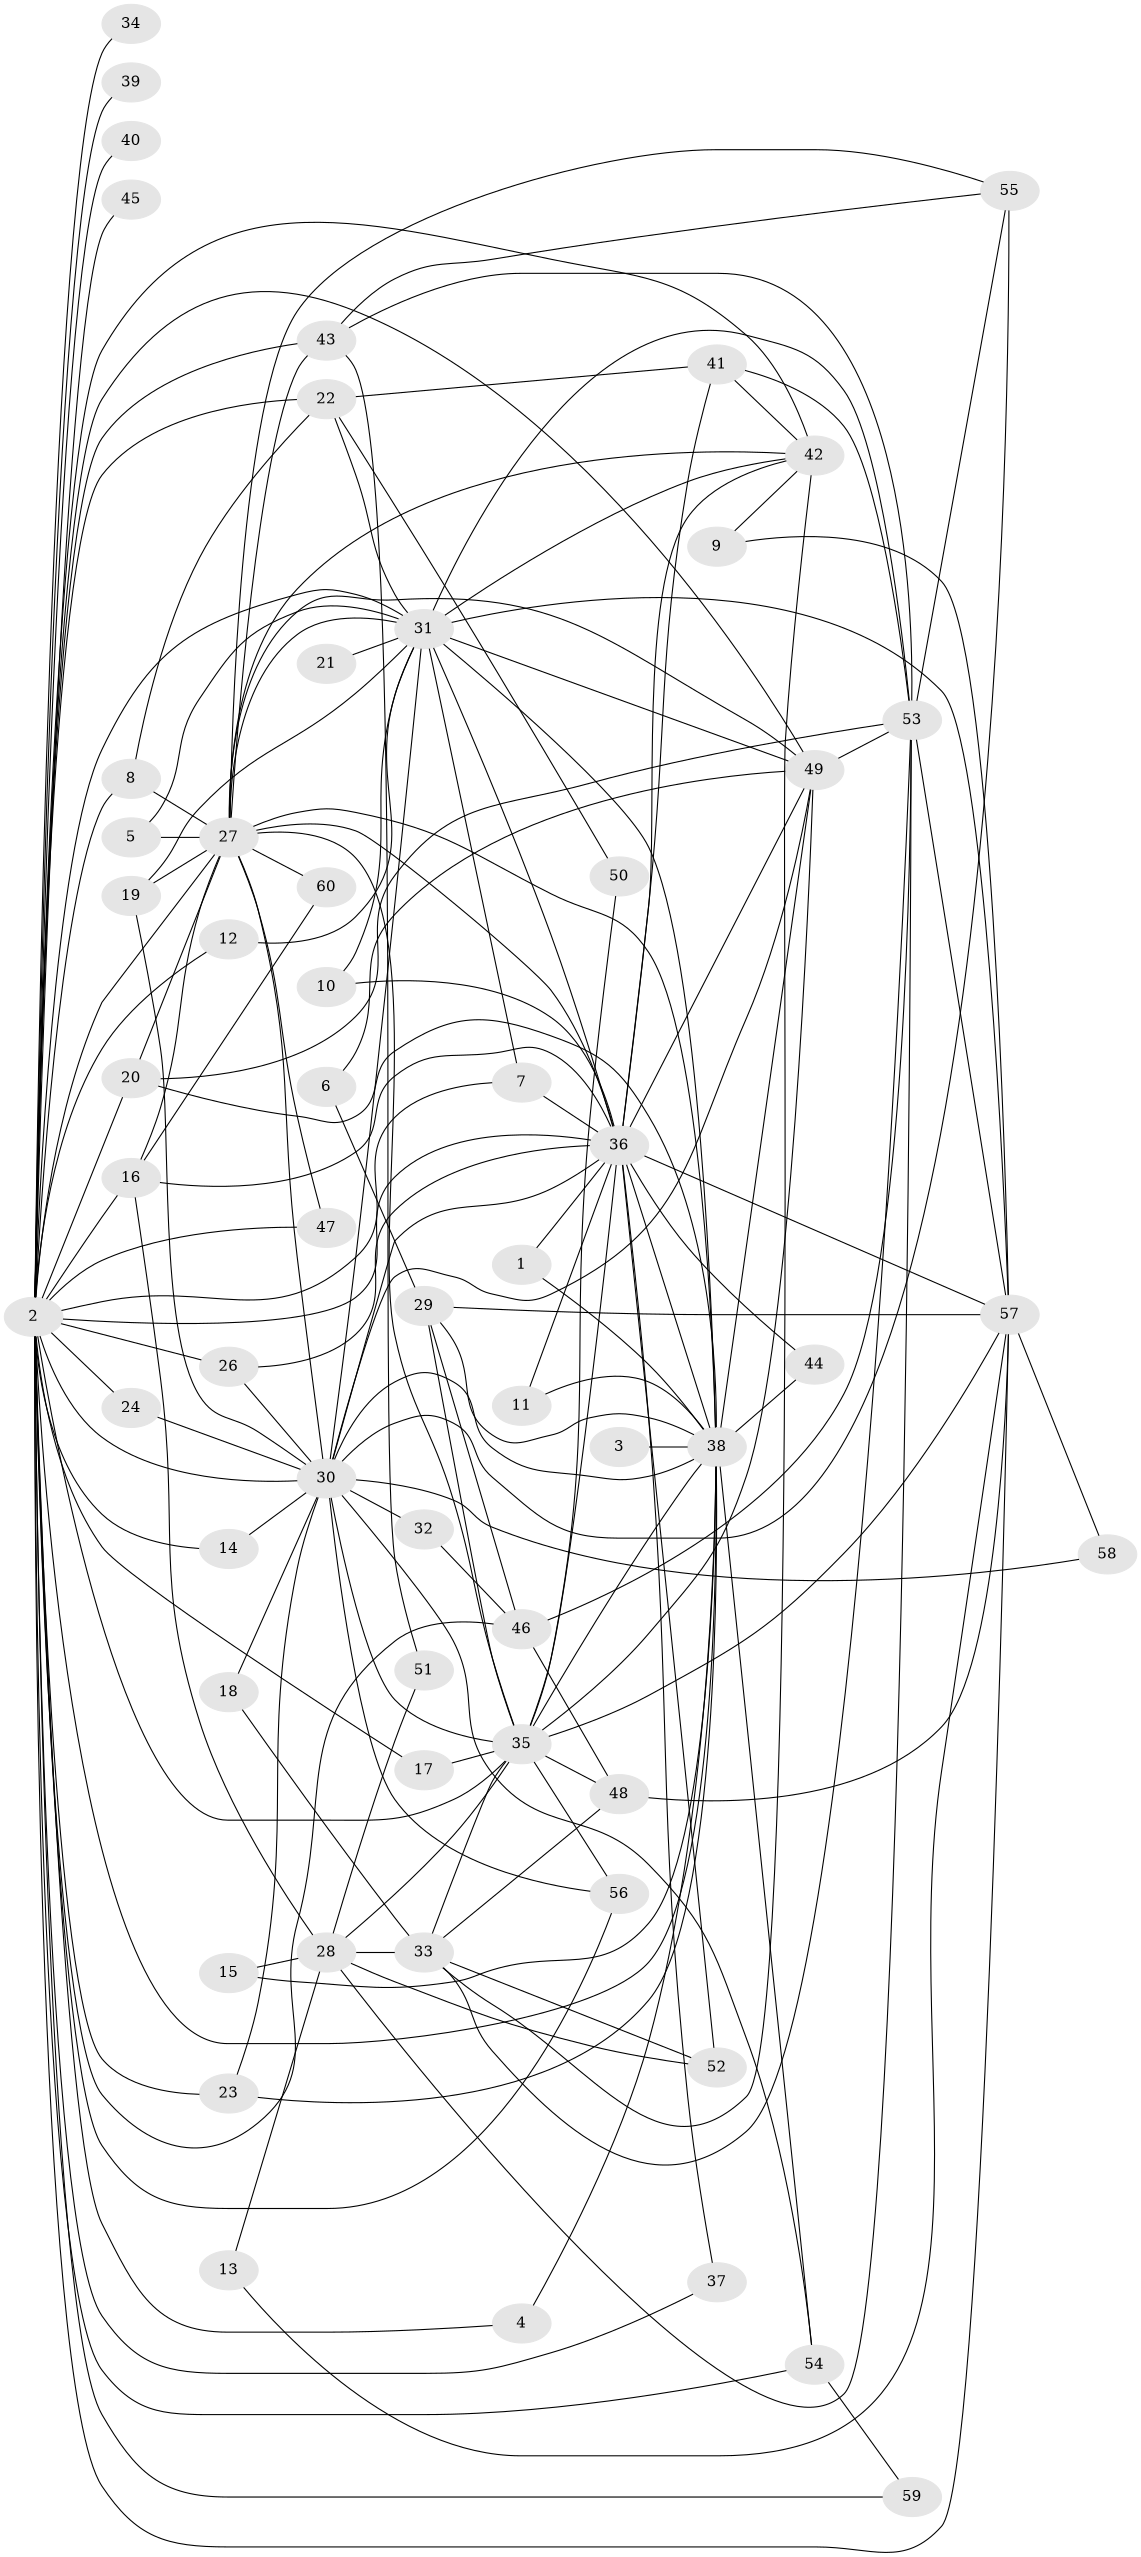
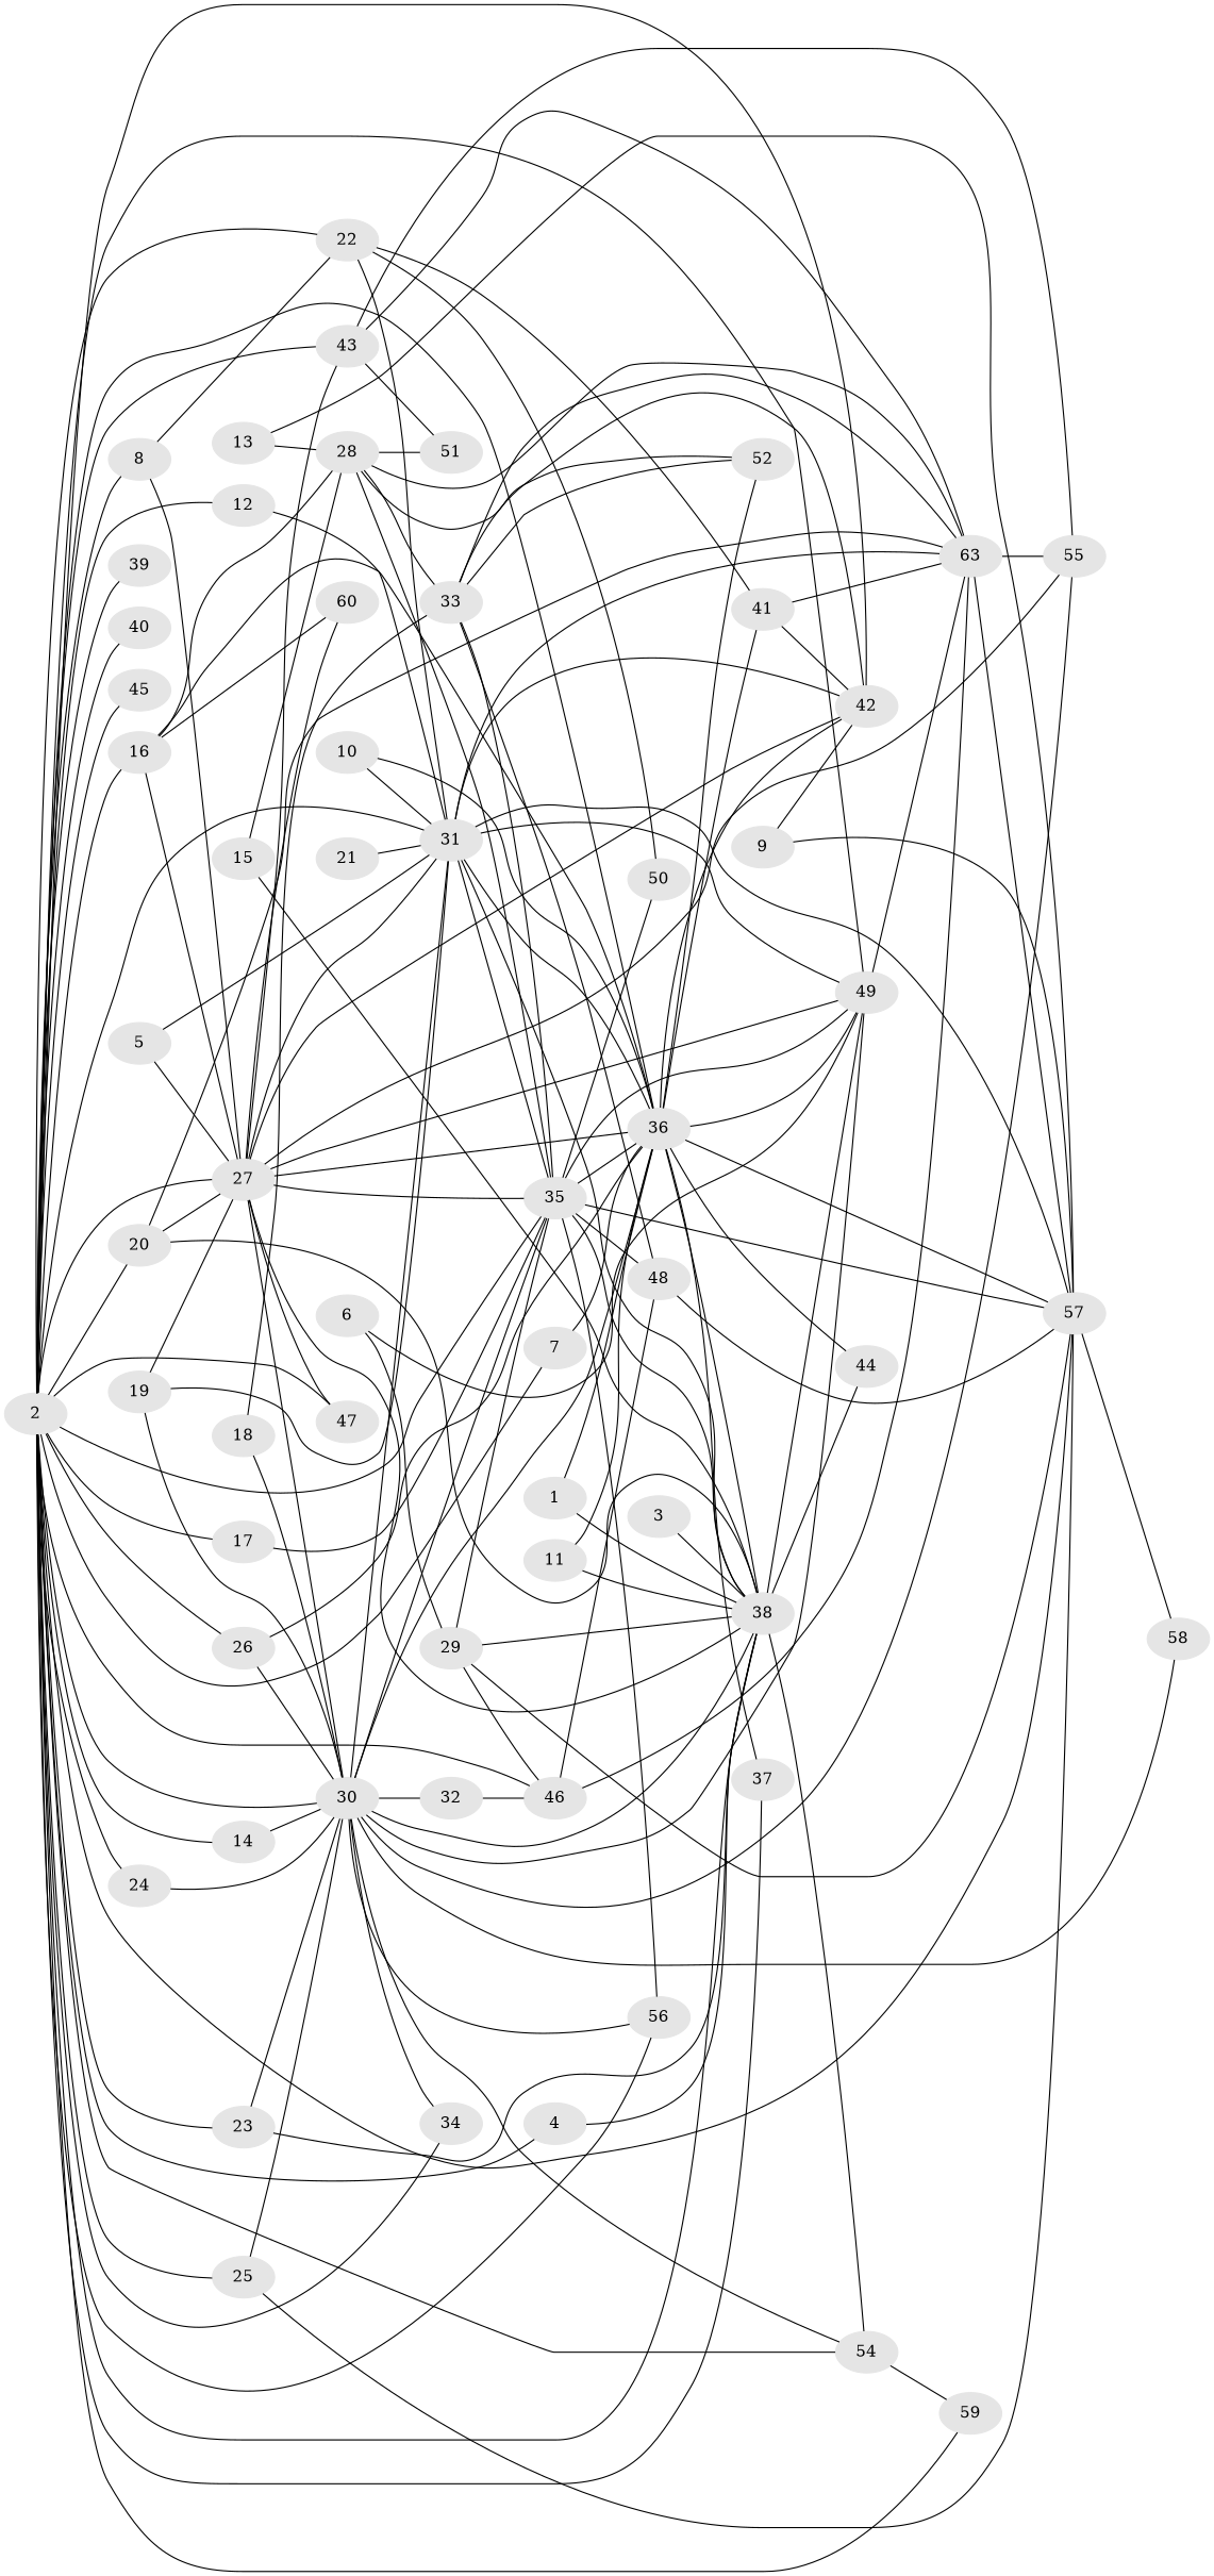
  graph {
    rankdir=LR
    node [color=gray90 style=filled]
    edge [weight=1.0]
    1
    36
    38
    37
    42
    49
    57
    41
    52
    44
    54
    2
    4
    7
    8
    12
    14
    16
    17
    20
    22
    23
    24
+   25
    26
    27
    30
    31
    34
    35
    39
    40
    43
    45
    46
    47
    56
    59
    28
    60
-   53
+   53 [label=63]
    50
    55
    32
    58
    48
    51
    3
    5
    6
    29
    9
    10
    11
    13
    33
    15
    18
    19
    21
    1 -- 36
    1 -- 38
    36 -- 38
    36 -- 37
    36 -- 42 [weight=2.0]
    36 -- 49
    36 -- 57
    36 -- 41
    36 -- 52
    36 -- 44 [weight=2.0]
    38 -- 49 [weight=2.0]
    38 -- 44
    38 -- 54
    49 -- 53
    57 -- 58
    41 -- 42
    41 -- 53
    54 -- 59
    2 -- 36 [weight=3.0]
    2 -- 38 [weight=3.0]
    2 -- 37
    2 -- 42
    2 -- 49 [weight=5.0]
    2 -- 57
    2 -- 54 [weight=2.0]
    2 -- 4
    2 -- 7
    2 -- 8 [weight=2.0]
    2 -- 12
    2 -- 14
    2 -- 16
    2 -- 17
    2 -- 20
    2 -- 22
    2 -- 23
    2 -- 24 [weight=2.0]
+   2 -- 25
    2 -- 26 [weight=2.0]
    2 -- 27 [weight=4.0]
    2 -- 30 [weight=5.0]
    2 -- 31 [weight=3.0]
    2 -- 34
    2 -- 35 [weight=3.0]
    2 -- 39 [weight=2.0]
    2 -- 40
    2 -- 43
    2 -- 45 [weight=2.0]
    2 -- 46
    2 -- 47
    2 -- 56
    2 -- 59
    4 -- 38
    7 -- 36
    8 -- 22
    8 -- 27
    12 -- 31
    14 -- 30
    16 -- 36
    16 -- 27
    16 -- 28
    16 -- 60
    17 -- 35
    20 -- 38
    20 -- 27
    20 -- 53
    22 -- 41
    22 -- 31
    22 -- 50
    23 -- 38
    23 -- 30
    24 -- 30
+   25 -- 57
+   25 -- 30
    26 -- 36
    26 -- 30
    27 -- 36
    27 -- 38
    27 -- 42 [weight=2.0]
    27 -- 49
    27 -- 30
    27 -- 31
    27 -- 35 [weight=2.0]
    27 -- 43
    27 -- 47
    27 -- 60
    27 -- 55
    30 -- 36 [weight=2.0]
    30 -- 38 [weight=2.0]
    30 -- 49
    30 -- 54
    30 -- 31
+   30 -- 34
    30 -- 35
    30 -- 56
    30 -- 55
    30 -- 32
    30 -- 58
    31 -- 36
    31 -- 38
    31 -- 42
    31 -- 49
    31 -- 57 [weight=2.0]
-   31 -- 7
+   31 -- 35
    31 -- 53 [weight=2.0]
    35 -- 36
    35 -- 38 [weight=2.0]
    35 -- 49
    35 -- 57
    35 -- 56
    35 -- 50
    35 -- 48
    43 -- 53
    43 -- 55 [weight=2.0]
    43 -- 51
    46 -- 53
    46 -- 48
    28 -- 52
    28 -- 35
    28 -- 53
    28 -- 51
    28 -- 33
    53 -- 57
    53 -- 55
    32 -- 46
    48 -- 57
    3 -- 38
    5 -- 27
    5 -- 31
    6 -- 49
    6 -- 29
    29 -- 38
    29 -- 57 [weight=2.0]
    29 -- 35
    29 -- 46
    9 -- 42
    9 -- 57
    10 -- 36
    10 -- 31
    11 -- 36
    11 -- 38
    13 -- 57
    13 -- 28
    33 -- 42
    33 -- 52
    33 -- 35 [weight=2.0]
    33 -- 53
    33 -- 48
    15 -- 38
    15 -- 28
    18 -- 30
    18 -- 33
    19 -- 27
    19 -- 30
    19 -- 31
    21 -- 31
  }
